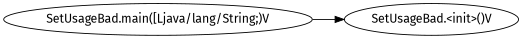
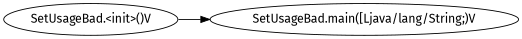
  digraph {
    rankdir=LR
    fontname="Fira Sans"
    node [fontname="Fira Sans"]
    n1 [label="SetUsageBad.<init>()V"]
    n2 [label="SetUsageBad.main([Ljava/lang/String;)V"]
-   n2 -> n1 [fontname="Fira Sans"]
+   n1 -> n2 [fontname="Fira Sans"]
  }
